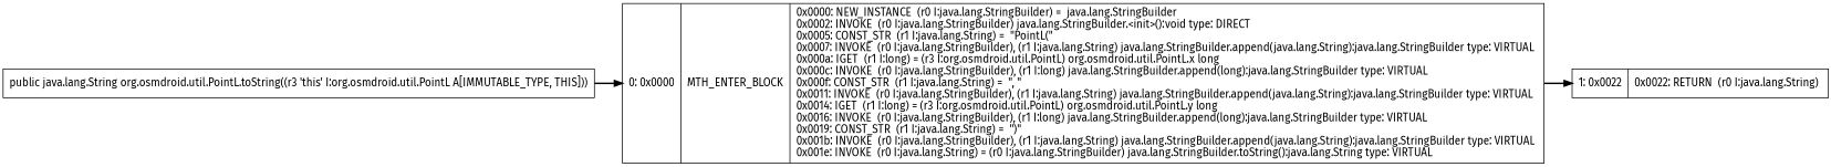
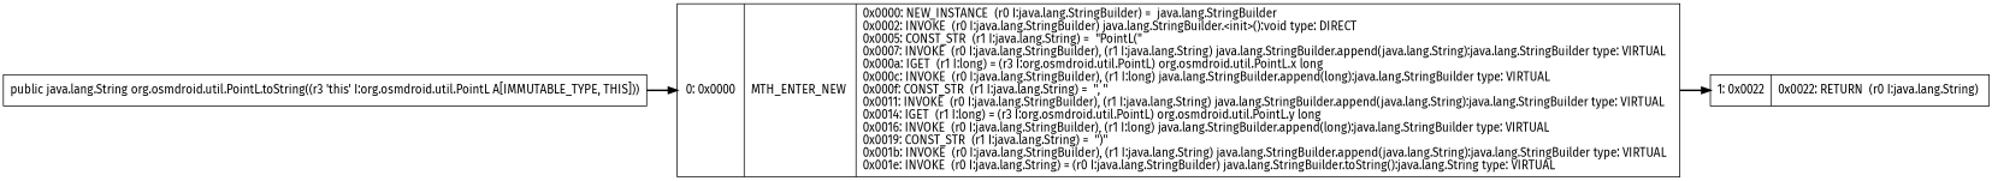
  digraph {
    rankdir=LR
    fontname="Fira Sans"
    node [shape=record fontname="Fira Sans"]
    edge [style=bold fontname="Fira Sans"]
-   n1 [label="{0\:\ 0x0000|MTH_ENTER_BLOCK\l|0x0000: NEW_INSTANCE  (r0 I:java.lang.StringBuilder) =  java.lang.StringBuilder \l0x0002: INVOKE  (r0 I:java.lang.StringBuilder) java.lang.StringBuilder.\<init\>():void type: DIRECT \l0x0005: CONST_STR  (r1 I:java.lang.String) =  \"PointL(\" \l0x0007: INVOKE  (r0 I:java.lang.StringBuilder), (r1 I:java.lang.String) java.lang.StringBuilder.append(java.lang.String):java.lang.StringBuilder type: VIRTUAL \l0x000a: IGET  (r1 I:long) = (r3 I:org.osmdroid.util.PointL) org.osmdroid.util.PointL.x long \l0x000c: INVOKE  (r0 I:java.lang.StringBuilder), (r1 I:long) java.lang.StringBuilder.append(long):java.lang.StringBuilder type: VIRTUAL \l0x000f: CONST_STR  (r1 I:java.lang.String) =  \", \" \l0x0011: INVOKE  (r0 I:java.lang.StringBuilder), (r1 I:java.lang.String) java.lang.StringBuilder.append(java.lang.String):java.lang.StringBuilder type: VIRTUAL \l0x0014: IGET  (r1 I:long) = (r3 I:org.osmdroid.util.PointL) org.osmdroid.util.PointL.y long \l0x0016: INVOKE  (r0 I:java.lang.StringBuilder), (r1 I:long) java.lang.StringBuilder.append(long):java.lang.StringBuilder type: VIRTUAL \l0x0019: CONST_STR  (r1 I:java.lang.String) =  \")\" \l0x001b: INVOKE  (r0 I:java.lang.StringBuilder), (r1 I:java.lang.String) java.lang.StringBuilder.append(java.lang.String):java.lang.StringBuilder type: VIRTUAL \l0x001e: INVOKE  (r0 I:java.lang.String) = (r0 I:java.lang.StringBuilder) java.lang.StringBuilder.toString():java.lang.String type: VIRTUAL \l}"]
+   n1 [label="{0\:\ 0x0000|MTH_ENTER_NEW\l|0x0000: NEW_INSTANCE  (r0 I:java.lang.StringBuilder) =  java.lang.StringBuilder \l0x0002: INVOKE  (r0 I:java.lang.StringBuilder) java.lang.StringBuilder.\<init\>():void type: DIRECT \l0x0005: CONST_STR  (r1 I:java.lang.String) =  \"PointL(\" \l0x0007: INVOKE  (r0 I:java.lang.StringBuilder), (r1 I:java.lang.String) java.lang.StringBuilder.append(java.lang.String):java.lang.StringBuilder type: VIRTUAL \l0x000a: IGET  (r1 I:long) = (r3 I:org.osmdroid.util.PointL) org.osmdroid.util.PointL.x long \l0x000c: INVOKE  (r0 I:java.lang.StringBuilder), (r1 I:long) java.lang.StringBuilder.append(long):java.lang.StringBuilder type: VIRTUAL \l0x000f: CONST_STR  (r1 I:java.lang.String) =  \", \" \l0x0011: INVOKE  (r0 I:java.lang.StringBuilder), (r1 I:java.lang.String) java.lang.StringBuilder.append(java.lang.String):java.lang.StringBuilder type: VIRTUAL \l0x0014: IGET  (r1 I:long) = (r3 I:org.osmdroid.util.PointL) org.osmdroid.util.PointL.y long \l0x0016: INVOKE  (r0 I:java.lang.StringBuilder), (r1 I:long) java.lang.StringBuilder.append(long):java.lang.StringBuilder type: VIRTUAL \l0x0019: CONST_STR  (r1 I:java.lang.String) =  \")\" \l0x001b: INVOKE  (r0 I:java.lang.StringBuilder), (r1 I:java.lang.String) java.lang.StringBuilder.append(java.lang.String):java.lang.StringBuilder type: VIRTUAL \l0x001e: INVOKE  (r0 I:java.lang.String) = (r0 I:java.lang.StringBuilder) java.lang.StringBuilder.toString():java.lang.String type: VIRTUAL \l}"]
    n2 [label="{1\:\ 0x0022|0x0022: RETURN  (r0 I:java.lang.String) \l}"]
    n3 [label="{public java.lang.String org.osmdroid.util.PointL.toString((r3 'this' I:org.osmdroid.util.PointL A[IMMUTABLE_TYPE, THIS])) }"]
    n1 -> n2
    n3 -> n1
  }
